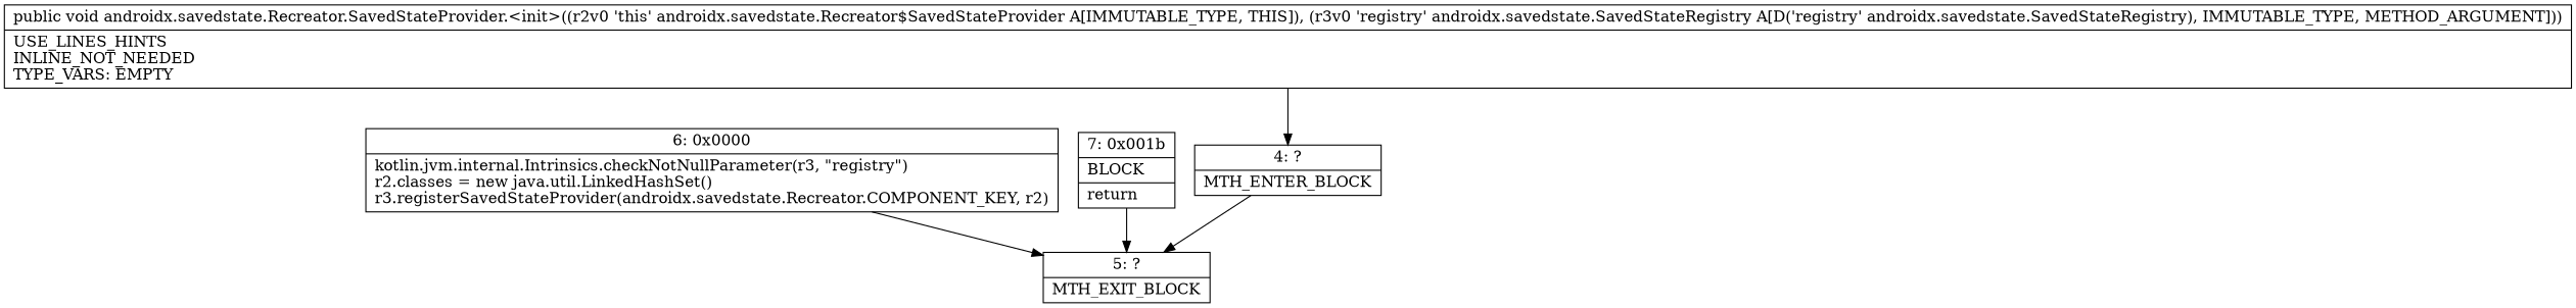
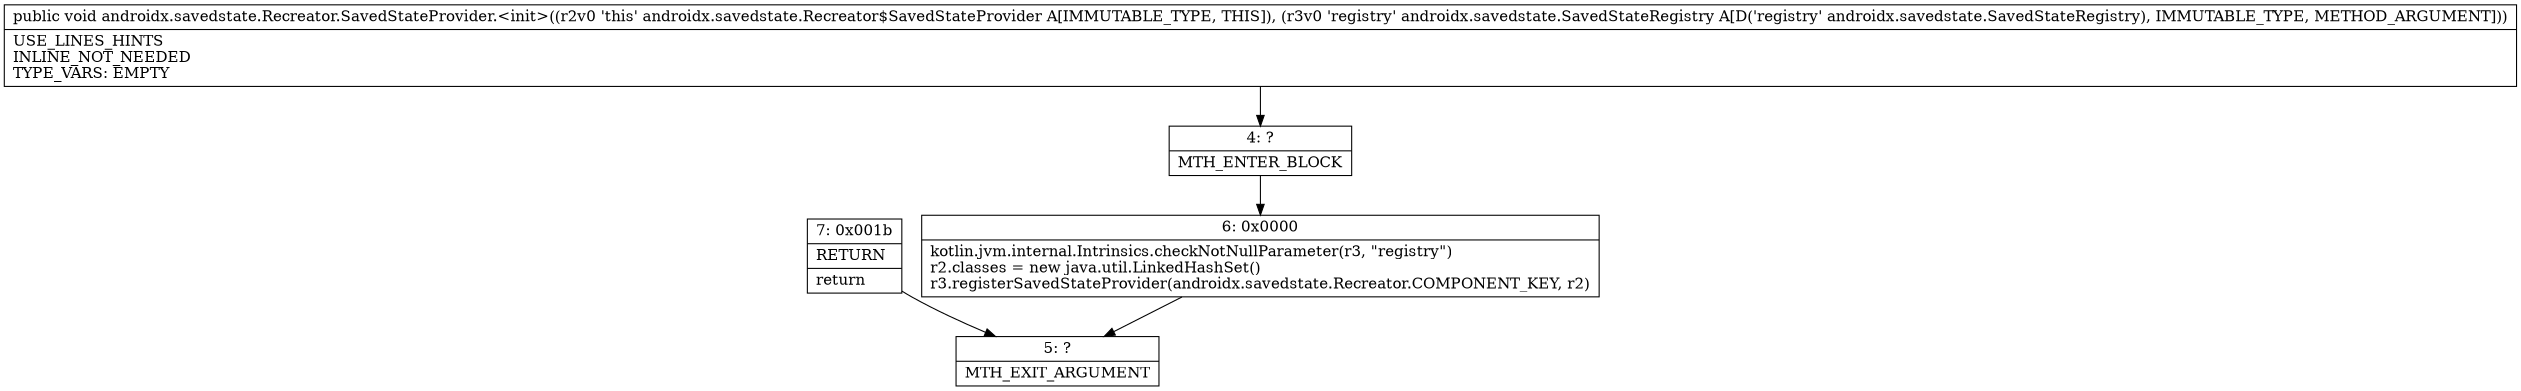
  digraph {
    node [shape=record]
    n1 [label="{4\:\ ?|MTH_ENTER_BLOCK\l}"]
    n2 [label="{6\:\ 0x0000|kotlin.jvm.internal.Intrinsics.checkNotNullParameter(r3, \"registry\")\lr2.classes = new java.util.LinkedHashSet()\lr3.registerSavedStateProvider(androidx.savedstate.Recreator.COMPONENT_KEY, r2)\l}"]
-   n3 [label="{5\:\ ?|MTH_EXIT_BLOCK\l}"]
-   n4 [label="{7\:\ 0x001b|BLOCK\l|return\l}"]
+   n3 [label="{5\:\ ?|MTH_EXIT_ARGUMENT\l}"]
+   n4 [label="{7\:\ 0x001b|RETURN\l|return\l}"]
    n5 [label="{public void androidx.savedstate.Recreator.SavedStateProvider.\<init\>((r2v0 'this' androidx.savedstate.Recreator$SavedStateProvider A[IMMUTABLE_TYPE, THIS]), (r3v0 'registry' androidx.savedstate.SavedStateRegistry A[D('registry' androidx.savedstate.SavedStateRegistry), IMMUTABLE_TYPE, METHOD_ARGUMENT]))  | USE_LINES_HINTS\lINLINE_NOT_NEEDED\lTYPE_VARS: EMPTY\l}"]
-   n1 -> n3
+   n1 -> n2
    n2 -> n3
    n4 -> n3
    n5 -> n1
  }
